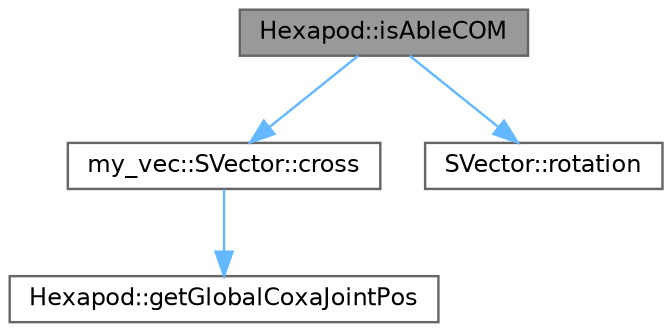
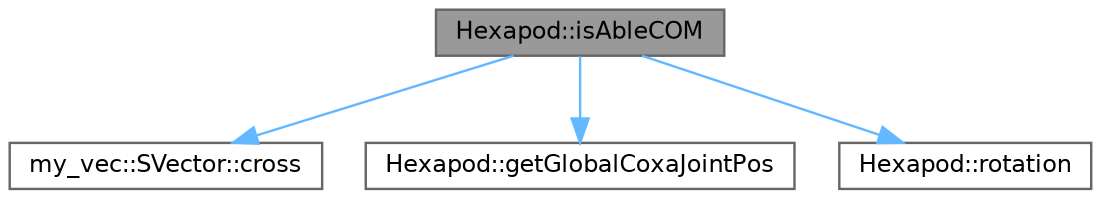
  digraph {
    rankdir=TB
    node [color=grey40 fillcolor=white fontname=Helvetica fontsize=10 shape=box style=filled]
    edge [color=steelblue1 fontname=Helvetica fontsize=10 labelfontname=Helvetica labelfontsize=10 style=solid]
    n1 [color=gray40 fillcolor=grey60 fontcolor=black height=0.2 label="Hexapod::isAbleCOM" width=0.4]
    n2 [height=0.2 label="my_vec::SVector::cross" width=0.4]
    n3 [height=0.2 label="Hexapod::getGlobalCoxaJointPos" width=0.4]
-   n4 [height=0.2 label="SVector::rotation" width=0.4]
+   n4 [height=0.2 label="Hexapod::rotation" width=0.4]
    n1 -> n2
-   n2 -> n3
+   n1 -> n3
    n1 -> n4
  }
